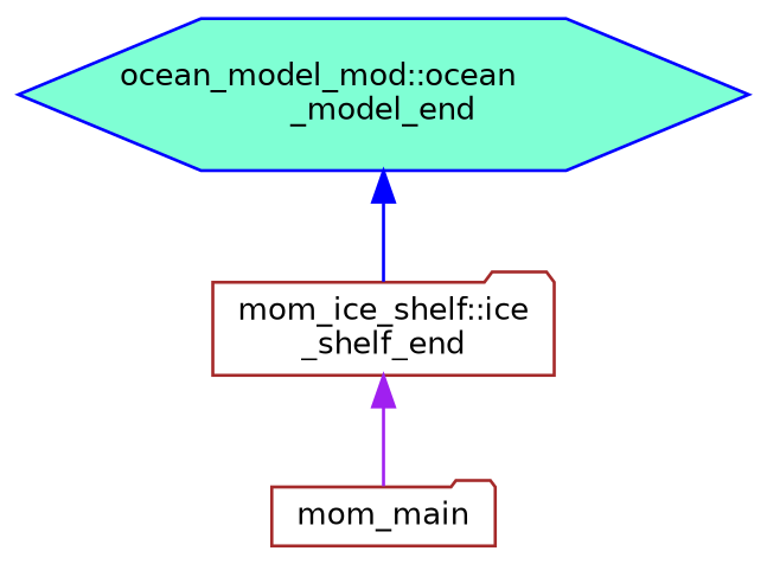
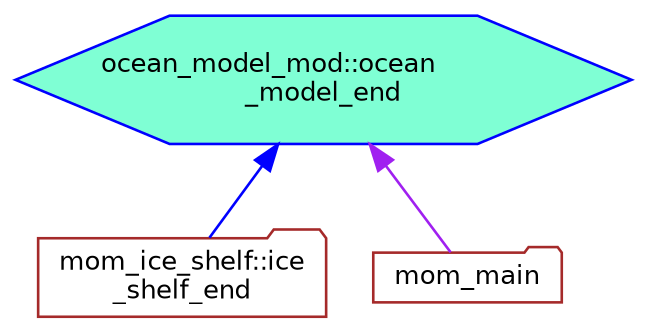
  digraph {
    rankdir=TB
    node [color=brown fillcolor=white fontname=Helvetica fontsize=10 shape=folder style=filled]
    edge [dir=back fontname=Helvetica fontsize=10 labelfontname=Helvetica labelfontsize=10 style=solid]
    n1 [fontcolor=black height=0.2 label="mom_ice_shelf::ice\l_shelf_end" width=0.4]
    n2 [height=0.2 label=mom_main width=0.4]
    n3 [color=blue fillcolor=aquamarine height=0.2 label="ocean_model_mod::ocean\l_model_end" shape=hexagon width=0.4]
-   n1 -> n2 [color=purple]
+   n3 -> n2 [color=purple]
    n3 -> n1 [color=blue]
  }
